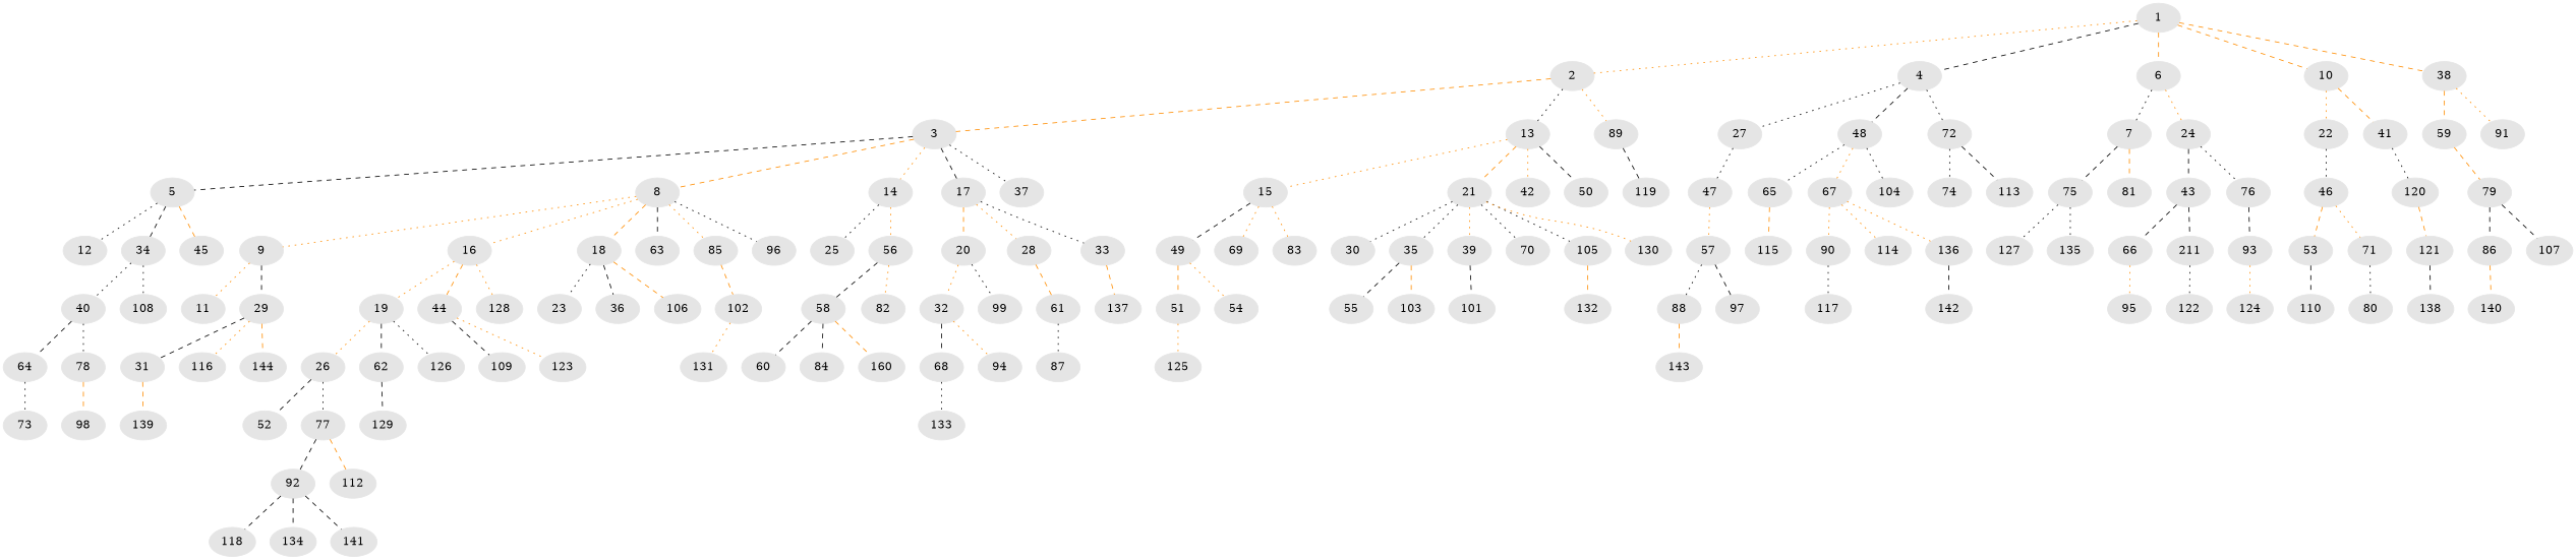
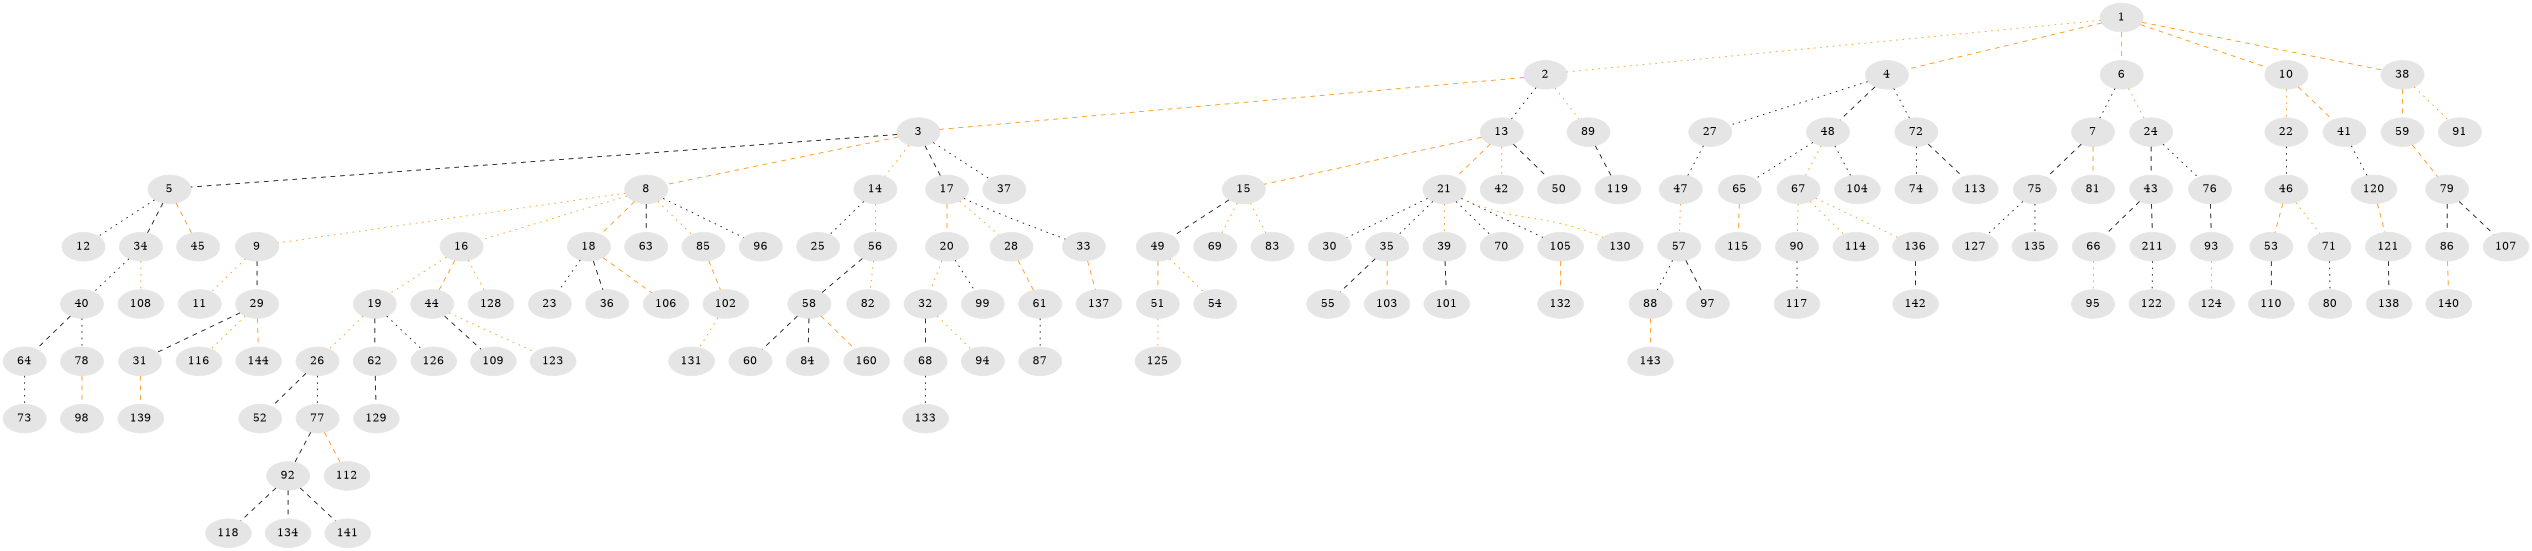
  graph {
    node [color=gray90 style=filled]
    edge [color=black style=dotted]
    1
    2
    4
    6
    10
    38
    3
    13
    89
    27
    48
    72
    7
    24
    22
    41
    59
    91
    5
    8
    14
    17
    37
    15
    21
    42
    50
    119
    12
    34
    45
    9
    16
    18
    63
    85
    96
    25
    56
    20
    28
    33
    47
    65
    67
    104
    74
    113
    40
    108
    75
    81
    43
    76
    127
    135
    11
    29
    19
    44
    128
    23
    36
    106
    102
    31
    116
    144
    46
    120
    49
    69
    83
    30
    35
    39
    70
    105
    130
    58
    82
    51
    54
    26
    62
    126
    109
    123
    32
    99
    61
    137
    52
    77
    129
    68
    94
    55
    103
    101
    132
    53
    71
    66
    n105 [label=211]
    93
    92
    112
    57
    87
    139
    133
    64
    78
    79
    73
    98
    121
    95
    122
    110
    80
    88
    97
    115
    90
    114
    136
    125
    60
    84
    n132 [label=160]
    143
    86
    107
    117
    142
    124
    118
    134
    141
    140
    131
    138
    1 -- 2 [color=darkorange]
-   1 -- 4 [style=dashed]
+   1 -- 4 [color=darkorange style=dashed]
    1 -- 6 [color=darkorange style=dashed]
    1 -- 10 [color=darkorange style=dashed]
    1 -- 38 [color=darkorange style=dashed]
    2 -- 3 [color=darkorange style=dashed]
    2 -- 13
    2 -- 89 [color=darkorange]
    4 -- 27
    4 -- 48 [style=dashed]
    4 -- 72
    6 -- 7
    6 -- 24 [color=darkorange]
    10 -- 22 [color=darkorange]
    10 -- 41 [color=darkorange style=dashed]
    38 -- 59 [color=darkorange style=dashed]
    38 -- 91 [color=darkorange]
    3 -- 5 [style=dashed]
    3 -- 8 [color=darkorange style=dashed]
    3 -- 14 [color=darkorange]
    3 -- 17 [style=dashed]
    3 -- 37
-   13 -- 15 [color=darkorange]
+   13 -- 15 [color=darkorange style=dashed]
    13 -- 21 [color=darkorange style=dashed]
    13 -- 42 [color=darkorange]
    13 -- 50 [style=dashed]
    89 -- 119 [style=dashed]
    27 -- 47
    48 -- 65
    48 -- 67 [color=darkorange]
    48 -- 104
    72 -- 74
    72 -- 113 [style=dashed]
    7 -- 75 [style=dashed]
    7 -- 81 [color=darkorange style=dashed]
    24 -- 43 [style=dashed]
    24 -- 76
    22 -- 46
    41 -- 120
    59 -- 79 [color=darkorange style=dashed]
    5 -- 12
    5 -- 34 [style=dashed]
    5 -- 45 [color=darkorange style=dashed]
    8 -- 9 [color=darkorange]
    8 -- 16 [color=darkorange]
    8 -- 18 [color=darkorange style=dashed]
    8 -- 63 [style=dashed]
    8 -- 85 [color=darkorange]
    8 -- 96
    14 -- 25
    14 -- 56 [color=darkorange]
    17 -- 20 [color=darkorange style=dashed]
    17 -- 28 [color=darkorange]
    17 -- 33
    15 -- 49 [style=dashed]
    15 -- 69 [color=darkorange]
    15 -- 83 [color=darkorange]
    21 -- 30
    21 -- 35
    21 -- 39 [color=darkorange]
    21 -- 70
    21 -- 105
    21 -- 130 [color=darkorange]
    34 -- 40
-   34 -- 108
+   34 -- 108 [color=darkorange]
    9 -- 11 [color=darkorange]
    9 -- 29 [style=dashed]
    16 -- 19 [color=darkorange]
    16 -- 44 [color=darkorange style=dashed]
    16 -- 128 [color=darkorange]
    18 -- 23
    18 -- 36 [style=dashed]
    18 -- 106 [color=darkorange style=dashed]
    85 -- 102 [color=darkorange style=dashed]
    56 -- 58 [style=dashed]
    56 -- 82 [color=darkorange]
    20 -- 32 [color=darkorange]
    20 -- 99
    28 -- 61 [color=darkorange style=dashed]
    33 -- 137 [color=darkorange style=dashed]
    47 -- 57 [color=darkorange]
    65 -- 115 [color=darkorange style=dashed]
    67 -- 90 [color=darkorange]
    67 -- 114 [color=darkorange]
    67 -- 136 [color=darkorange]
    40 -- 64 [style=dashed]
    40 -- 78
    75 -- 127
    75 -- 135
    43 -- 66 [style=dashed]
    43 -- n105 [style=dashed]
    76 -- 93 [style=dashed]
    29 -- 31 [style=dashed]
    29 -- 116 [color=darkorange]
    29 -- 144 [color=darkorange style=dashed]
    19 -- 26 [color=darkorange]
    19 -- 62 [style=dashed]
    19 -- 126
    44 -- 109 [style=dashed]
    44 -- 123 [color=darkorange]
    102 -- 131 [color=darkorange]
    31 -- 139 [color=darkorange style=dashed]
    46 -- 53 [color=darkorange style=dashed]
    46 -- 71 [color=darkorange]
    120 -- 121 [color=darkorange style=dashed]
    49 -- 51 [color=darkorange style=dashed]
    49 -- 54 [color=darkorange]
    35 -- 55 [style=dashed]
    35 -- 103 [color=darkorange style=dashed]
    39 -- 101 [style=dashed]
    105 -- 132 [color=darkorange style=dashed]
    58 -- 60 [style=dashed]
    58 -- 84 [style=dashed]
    58 -- n132 [color=darkorange style=dashed]
    51 -- 125 [color=darkorange]
    26 -- 52 [style=dashed]
    26 -- 77
    62 -- 129 [style=dashed]
    32 -- 68 [style=dashed]
    32 -- 94 [color=darkorange]
    61 -- 87
    77 -- 92 [style=dashed]
    77 -- 112 [color=darkorange style=dashed]
    68 -- 133
    53 -- 110 [style=dashed]
    71 -- 80
    66 -- 95 [color=darkorange]
    n105 -- 122
    93 -- 124 [color=darkorange]
    92 -- 118 [style=dashed]
    92 -- 134 [style=dashed]
    92 -- 141 [style=dashed]
    57 -- 88
    57 -- 97 [style=dashed]
    64 -- 73
    78 -- 98 [color=darkorange style=dashed]
    79 -- 86 [style=dashed]
    79 -- 107 [style=dashed]
    121 -- 138 [style=dashed]
    88 -- 143 [color=darkorange style=dashed]
    90 -- 117
    136 -- 142 [style=dashed]
    86 -- 140 [color=darkorange style=dashed]
  }
